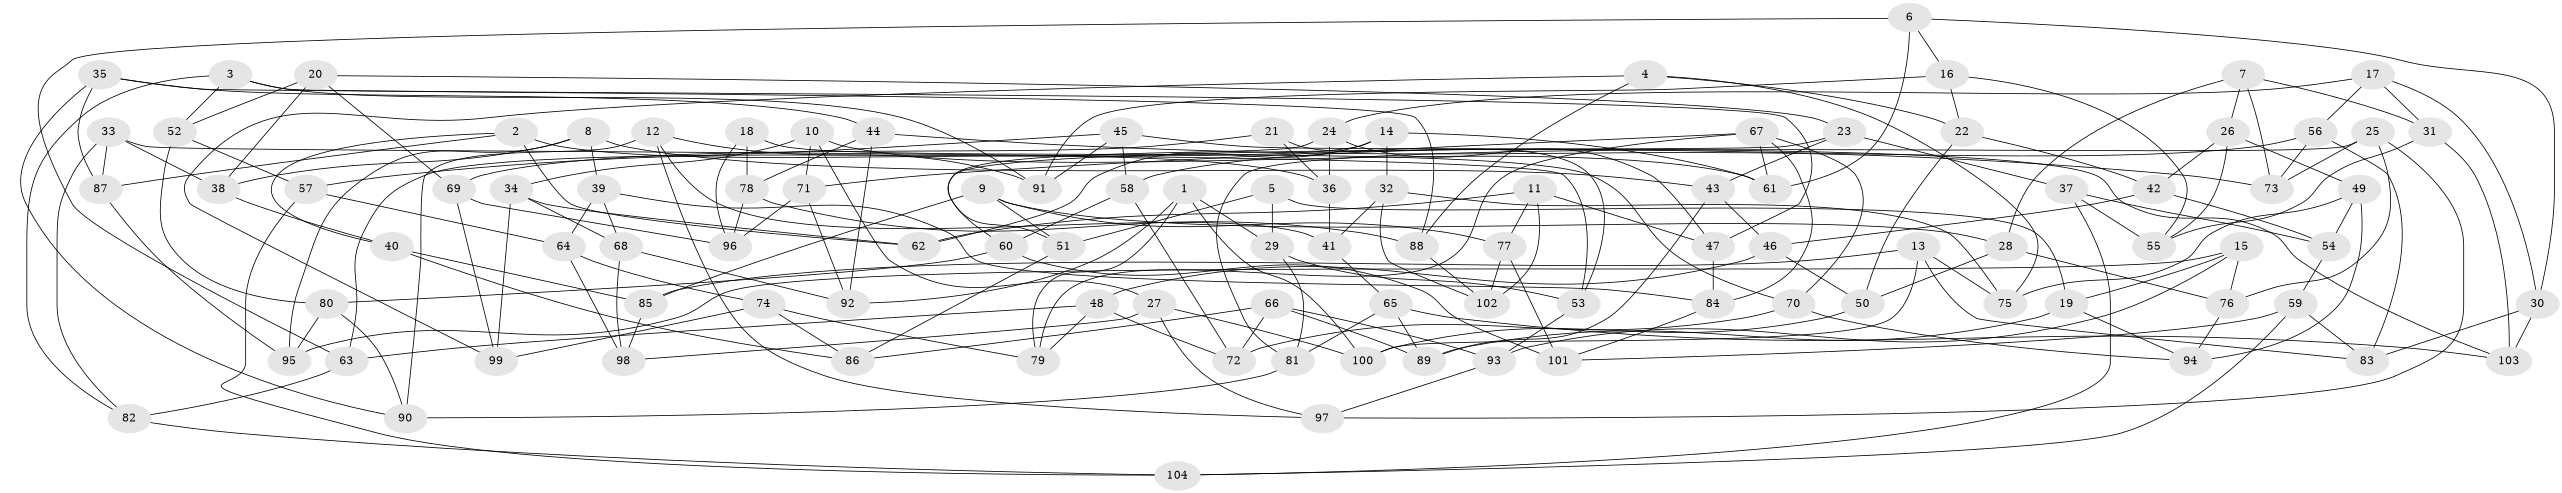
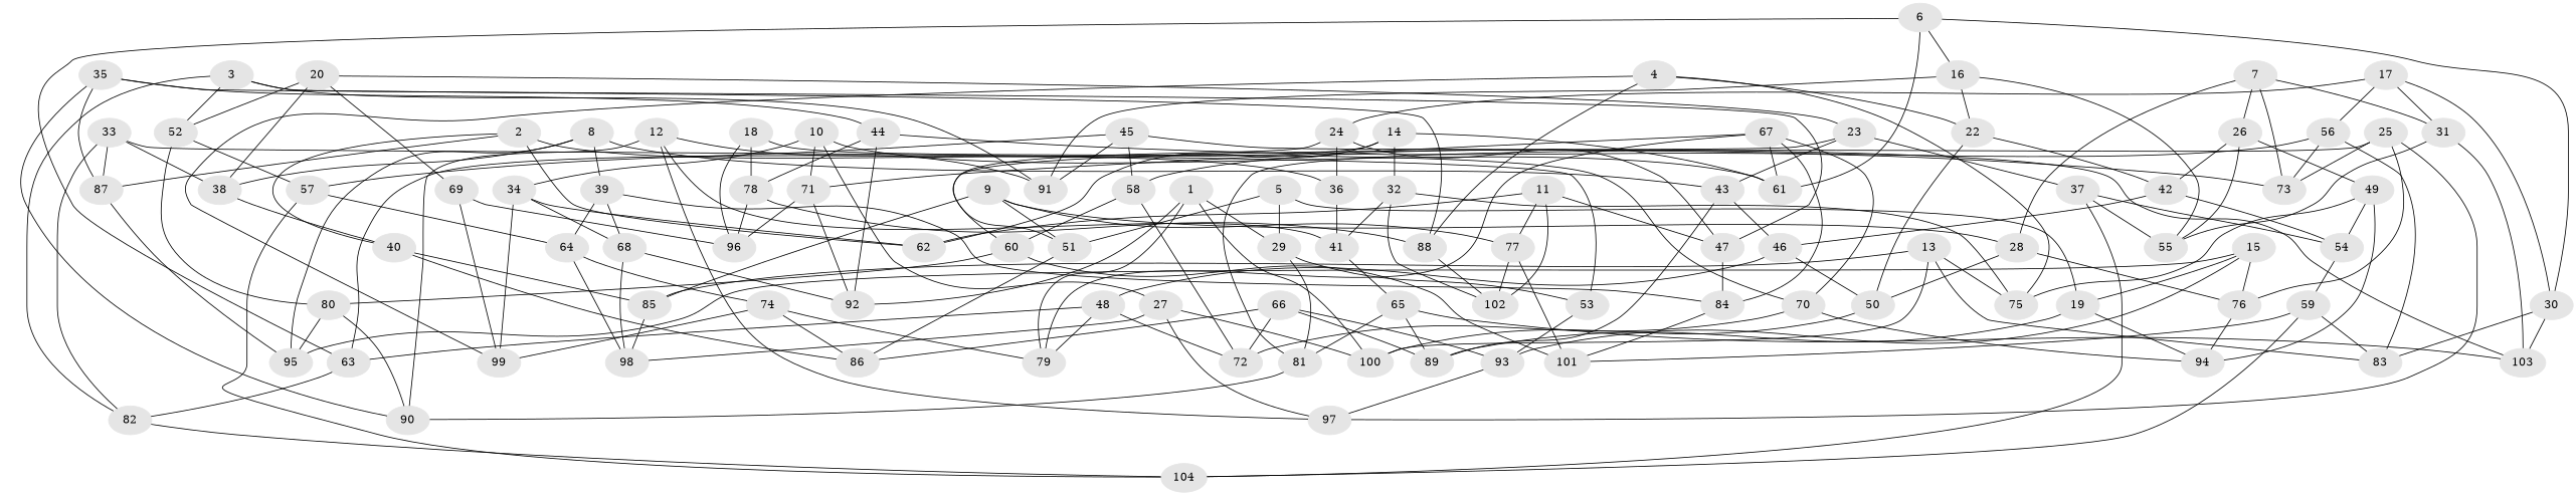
  graph {
    node [color=gray90 style=filled]
    1
    29
    79
    92
    100
    53
    81
    2
    36
    40
    62
    87
    41
    85
    86
    95
    3
    47
    52
    82
    91
    84
    57
    80
    104
    4
    22
    75
    88
    99
    42
    50
    102
    5
    19
    51
    89
    94
    6
    61
    16
    30
    63
    55
    83
    103
    7
    26
    28
    31
    73
    49
    76
    8
    38
    39
    43
    68
    64
    46
    9
    77
    101
    98
    10
    27
    34
    71
    97
    96
    11
    12
    90
    65
    13
    14
    32
    15
    93
    17
    24
    56
    58
    18
    70
    78
-   21
    69
    72
    20
    23
    37
    60
    54
    25
    33
    35
    44
    59
    74
    48
    45
    66
    67
    1 -- 29
    1 -- 79
    1 -- 92
    1 -- 100
    29 -- 53
    29 -- 81
    53 -- 93
    81 -- 90
    2 -- 36
    2 -- 40
    2 -- 62
    2 -- 87
    36 -- 41
    40 -- 85
    40 -- 86
    87 -- 95
    41 -- 65
    85 -- 98
    3 -- 47
    3 -- 52
    3 -- 82
    3 -- 91
    47 -- 84
    52 -- 57
    52 -- 80
    82 -- 104
    84 -- 101
    57 -- 104
    57 -- 64
    80 -- 95
    80 -- 90
    4 -- 22
    4 -- 75
    4 -- 88
    4 -- 99
    22 -- 42
    22 -- 50
    88 -- 102
    42 -- 46
    42 -- 54
    50 -- 100
    5 -- 29
    5 -- 19
    5 -- 51
    19 -- 89
    19 -- 94
    51 -- 86
    6 -- 61
    6 -- 16
    6 -- 30
    6 -- 63
    16 -- 91
    16 -- 22
    16 -- 55
    30 -- 83
    30 -- 103
    63 -- 82
    7 -- 26
    7 -- 28
    7 -- 31
    7 -- 73
    26 -- 42
    26 -- 55
    26 -- 49
    28 -- 50
    28 -- 76
    31 -- 55
    31 -- 103
    49 -- 75
    49 -- 94
    49 -- 54
    76 -- 94
    8 -- 95
    8 -- 38
    8 -- 39
    8 -- 43
    38 -- 40
    39 -- 84
    39 -- 68
    39 -- 64
    43 -- 89
    43 -- 46
    68 -- 92
    68 -- 98
    64 -- 98
    64 -- 74
    46 -- 50
    46 -- 48
    9 -- 85
    9 -- 51
    9 -- 28
    9 -- 77
    77 -- 102
    77 -- 101
    10 -- 61
    10 -- 27
    10 -- 34
    10 -- 71
    27 -- 100
    27 -- 98
    27 -- 97
    34 -- 62
    34 -- 99
    34 -- 68
    71 -- 92
    71 -- 96
    11 -- 62
    11 -- 47
    11 -- 102
    11 -- 77
    12 -- 41
    12 -- 91
    12 -- 97
    12 -- 90
    65 -- 81
    65 -- 89
    65 -- 103
    13 -- 100
    13 -- 85
    13 -- 75
    13 -- 83
    14 -- 62
    14 -- 61
    14 -- 63
    14 -- 32
    32 -- 41
    32 -- 75
    32 -- 102
    15 -- 95
    15 -- 19
    15 -- 76
    15 -- 93
    93 -- 97
    17 -- 30
    17 -- 31
    17 -- 24
    17 -- 56
    24 -- 36
    24 -- 47
    24 -- 51
    56 -- 83
    56 -- 73
    56 -- 58
    58 -- 72
    58 -- 60
    18 -- 96
    18 -- 70
    18 -- 78
    70 -- 94
    70 -- 72
    78 -- 88
    78 -- 96
-   21 -- 53
-   21 -- 36
-   21 -- 69
    69 -- 99
    69 -- 96
    20 -- 52
    20 -- 38
    20 -- 69
    20 -- 23
    23 -- 43
    23 -- 37
    23 -- 60
    37 -- 104
    37 -- 55
    37 -- 54
    60 -- 80
    60 -- 101
    54 -- 59
    25 -- 81
    25 -- 73
    25 -- 76
    25 -- 97
    33 -- 53
    33 -- 87
    33 -- 82
    33 -- 38
    35 -- 87
    35 -- 88
    35 -- 90
    35 -- 44
    44 -- 92
    44 -- 73
    44 -- 78
    59 -- 104
    59 -- 83
    59 -- 101
    74 -- 79
    74 -- 86
    74 -- 99
    48 -- 79
    48 -- 63
    48 -- 72
    45 -- 91
    45 -- 57
    45 -- 103
    45 -- 58
    66 -- 86
    66 -- 89
    66 -- 93
    66 -- 72
    67 -- 79
    67 -- 84
    67 -- 61
    67 -- 71
    67 -- 70
  }
